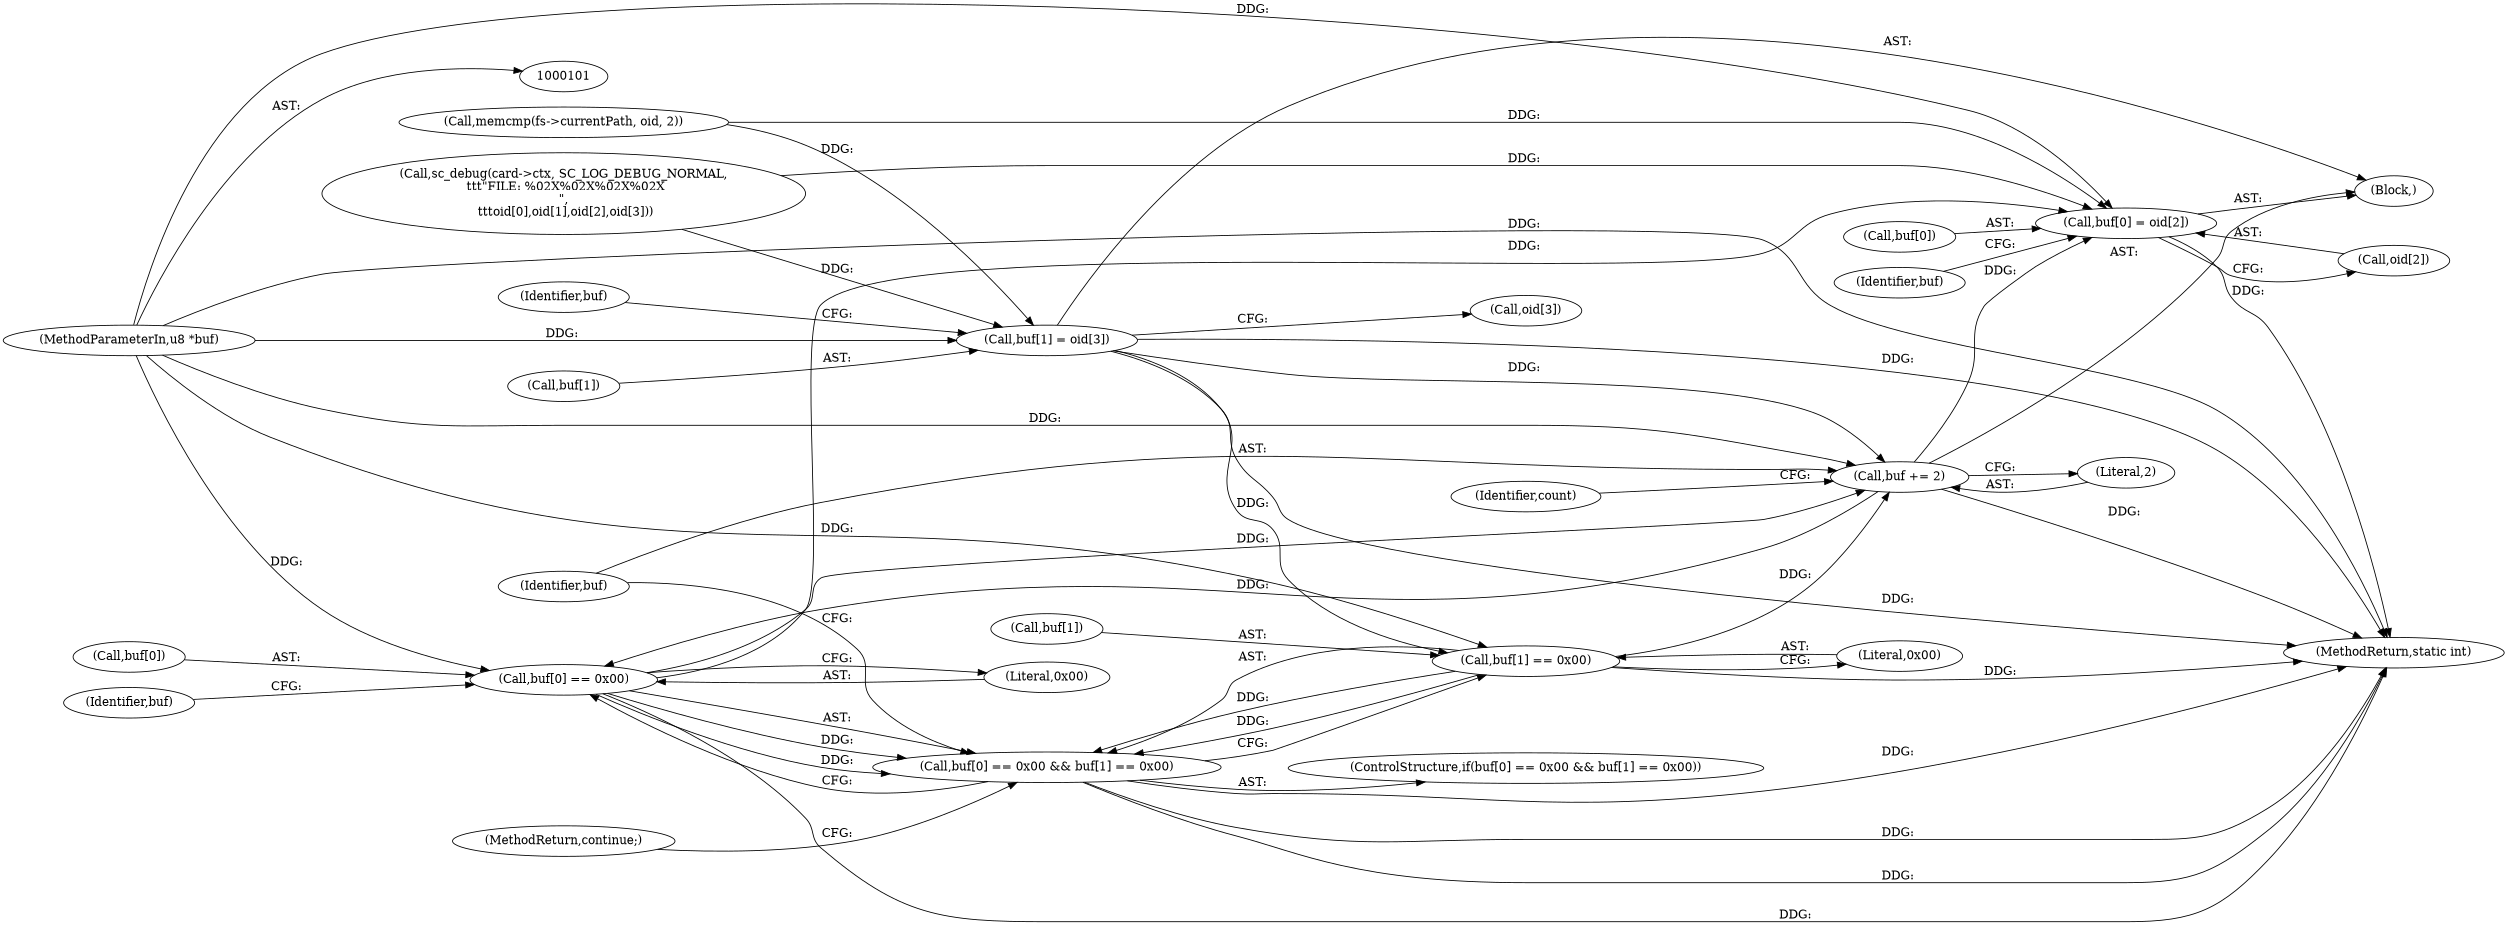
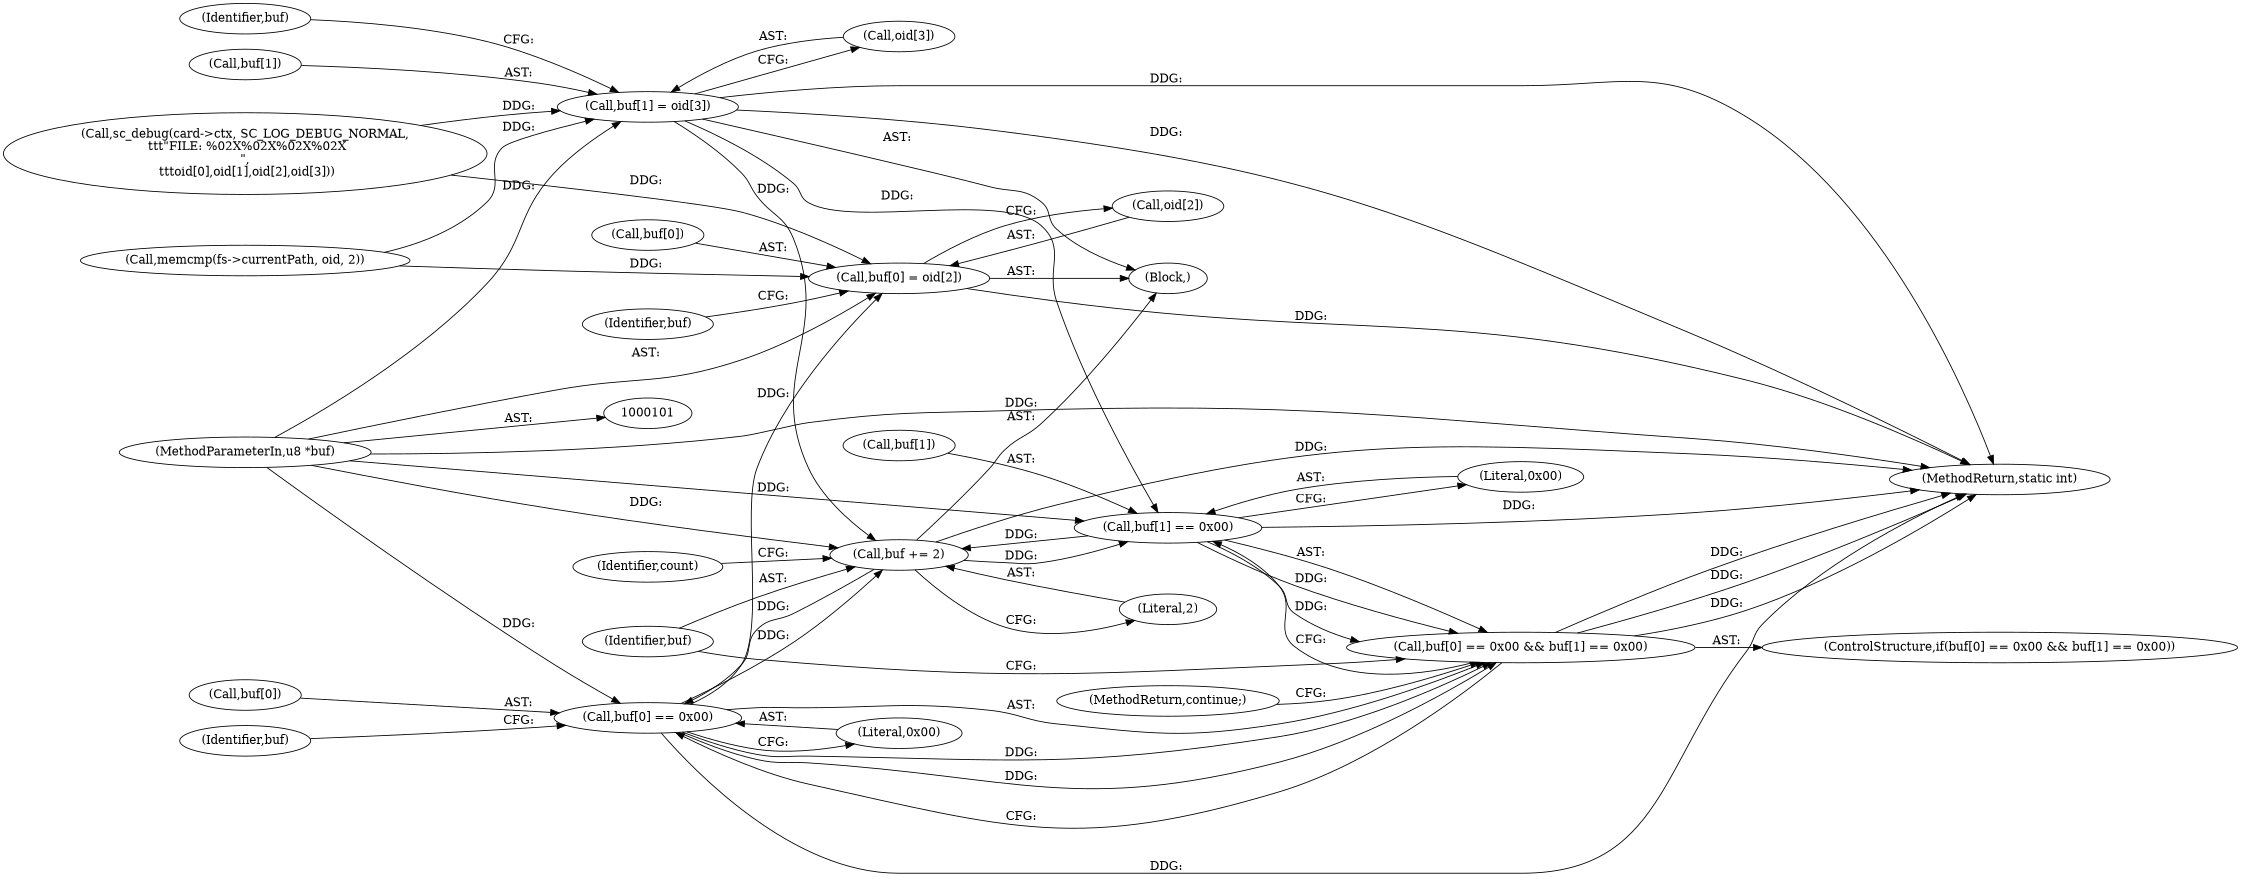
  digraph {
    rankdir=LR
    n1 [label="(MethodParameterIn,u8 *buf)"]
    n2 [label="(Call,buf[0] = oid[2])"]
    n3 [label="(Call,buf[0] == 0x00)"]
    n4 [label="(Call,buf += 2)"]
    n5 [label="(Call,buf[1] == 0x00)"]
    n6 [label="(Call,buf[1] = oid[3])"]
    n7 [label="(MethodReturn,static int)"]
    1000101
    n9 [label="(Call,oid[2])"]
    n10 [label="(Block,)"]
    n11 [label="(Call,buf[0] == 0x00 && buf[1] == 0x00)"]
    n12 [label="(Literal,0x00)"]
    n13 [label="(Literal,2)"]
    n14 [label="(Literal,0x00)"]
    n15 [label="(Call,oid[3])"]
    n16 [label="(ControlStructure,if(buf[0] == 0x00 && buf[1] == 0x00))"]
    n17 [label="(Call,buf[0])"]
    n18 [label="(Identifier,buf)"]
    n19 [label="(Identifier,buf)"]
    n20 [label="(Call,memcmp(fs->currentPath, oid, 2))"]
    n21 [label="(Identifier,buf)"]
    n22 [label="(Call,buf[0])"]
    n23 [label="(MethodReturn,continue;)"]
    n24 [label="(Identifier,buf)"]
    n25 [label="(Call,sc_debug(card->ctx, SC_LOG_DEBUG_NORMAL,\n \t\t\t\"FILE: %02X%02X%02X%02X\n\",\n \t\t\toid[0],oid[1],oid[2],oid[3]))"]
    n26 [label="(Call,buf[1])"]
    n27 [label="(Identifier,count)"]
    n28 [label="(Call,buf[1])"]
-   n1 -> n2 [label="DDG: "]
+   n1 -> n2 [label="AST: "]
    n1 -> n3 [label="DDG: "]
    n1 -> n4 [label="DDG: "]
    n1 -> n5 [label="DDG: "]
    n1 -> n6 [label="DDG: "]
    n1 -> n7 [label="DDG: "]
    n1 -> 1000101 [label="AST: "]
    n2 -> n7 [label="DDG: "]
    n2 -> n9 [label="CFG: "]
    n2 -> n10 [label="AST: "]
    n3 -> n2 [label="DDG: "]
    n3 -> n4 [label="DDG: "]
    n3 -> n7 [label="DDG: "]
    n3 -> n11 [label="AST: "]
    n3 -> n11 [label="DDG: "]
    n3 -> n11 [label="DDG: "]
    n3 -> n12 [label="CFG: "]
    n4 -> n3 [label="DDG: "]
-   n4 -> n2 [label="DDG: "]
+   n4 -> n5 [label="DDG: "]
    n4 -> n7 [label="DDG: "]
    n4 -> n10 [label="AST: "]
    n4 -> n13 [label="CFG: "]
    n5 -> n4 [label="DDG: "]
    n5 -> n7 [label="DDG: "]
    n5 -> n11 [label="AST: "]
    n5 -> n11 [label="DDG: "]
    n5 -> n11 [label="DDG: "]
    n5 -> n14 [label="CFG: "]
    n6 -> n4 [label="DDG: "]
    n6 -> n5 [label="DDG: "]
    n6 -> n7 [label="DDG: "]
    n6 -> n7 [label="DDG: "]
    n6 -> n10 [label="AST: "]
    n6 -> n15 [label="CFG: "]
    n9 -> n2 [label="AST: "]
    n11 -> n3 [label="CFG: "]
    n11 -> n5 [label="CFG: "]
    n11 -> n7 [label="DDG: "]
    n11 -> n7 [label="DDG: "]
    n11 -> n7 [label="DDG: "]
    n11 -> n16 [label="AST: "]
    n12 -> n3 [label="AST: "]
    n13 -> n4 [label="AST: "]
    n14 -> n5 [label="AST: "]
+   n15 -> n6 [label="AST: "]
    n17 -> n2 [label="AST: "]
    n18 -> n2 [label="CFG: "]
    n19 -> n4 [label="AST: "]
    n19 -> n11 [label="CFG: "]
    n20 -> n2 [label="DDG: "]
    n20 -> n6 [label="DDG: "]
    n21 -> n6 [label="CFG: "]
    n22 -> n3 [label="AST: "]
    n23 -> n11 [label="CFG: "]
    n24 -> n3 [label="CFG: "]
    n25 -> n2 [label="DDG: "]
    n25 -> n6 [label="DDG: "]
    n26 -> n6 [label="AST: "]
    n27 -> n4 [label="CFG: "]
    n28 -> n5 [label="AST: "]
  }
